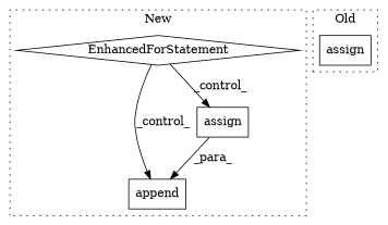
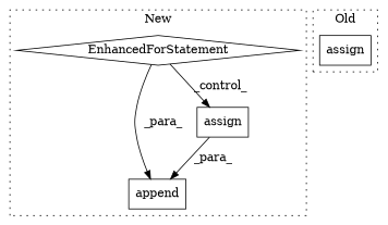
  digraph {
    node [a=32 l="7,1" shape=box]
    n1 [label=append s="23253,23285"]
    n2 [label=assign s="23271,23284"]
    n3 [a=70 l="77,2" label=EnhancedForStatement s="23077,23225" shape=diamond]
    n4 [label=assign s="22483,22519"]
    subgraph cluster_1 {
      label=New
      style=dotted
      n1
      n2
      n3
    }
    subgraph cluster_2 {
      label=Old
      style=dotted
      n4
    }
    n2 -> n1 [label=_para_]
-   n3 -> n1 [label=_control_]
+   n3 -> n1 [label=_para_]
    n3 -> n2 [label=_control_]
  }
